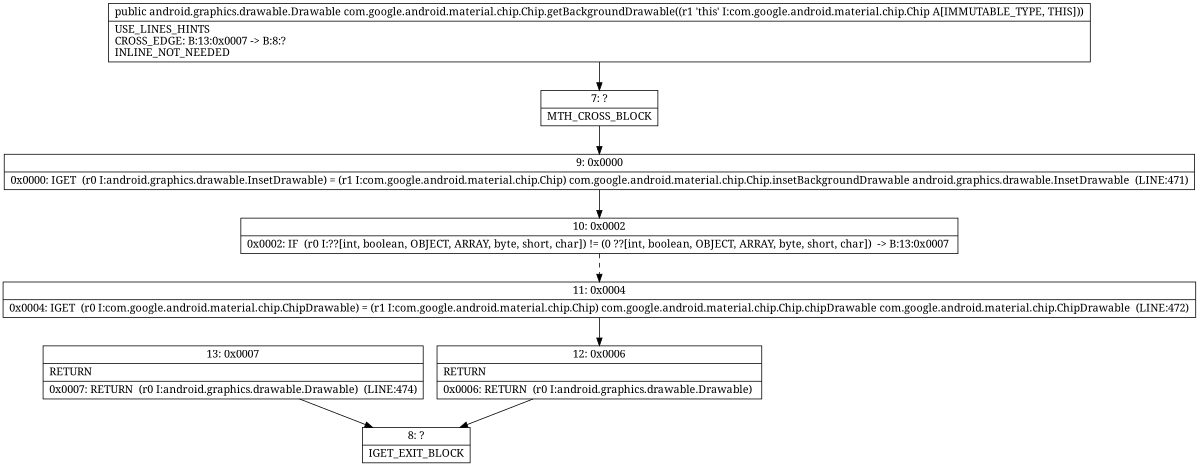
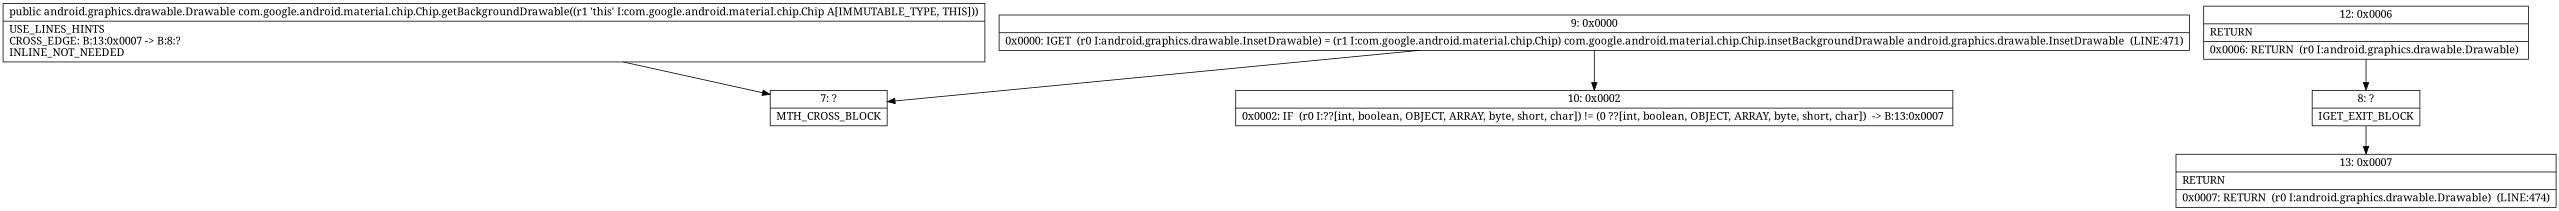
  digraph {
    fontname="Noto Serif"
    node [fontname="Noto Serif" shape=record]
    edge [fontname="Noto Serif"]
    n1 [label="{7\:\ ?|MTH_CROSS_BLOCK\l}"]
    n2 [label="{9\:\ 0x0000|0x0000: IGET  (r0 I:android.graphics.drawable.InsetDrawable) = (r1 I:com.google.android.material.chip.Chip) com.google.android.material.chip.Chip.insetBackgroundDrawable android.graphics.drawable.InsetDrawable  (LINE:471)\l}"]
    n3 [label="{10\:\ 0x0002|0x0002: IF  (r0 I:??[int, boolean, OBJECT, ARRAY, byte, short, char]) != (0 ??[int, boolean, OBJECT, ARRAY, byte, short, char])  \-\> B:13:0x0007 \l}"]
-   n4 [label="{11\:\ 0x0004|0x0004: IGET  (r0 I:com.google.android.material.chip.ChipDrawable) = (r1 I:com.google.android.material.chip.Chip) com.google.android.material.chip.Chip.chipDrawable com.google.android.material.chip.ChipDrawable  (LINE:472)\l}"]
    n5 [label="{12\:\ 0x0006|RETURN\l|0x0006: RETURN  (r0 I:android.graphics.drawable.Drawable) \l}"]
    n6 [label="{13\:\ 0x0007|RETURN\l|0x0007: RETURN  (r0 I:android.graphics.drawable.Drawable)  (LINE:474)\l}"]
    n7 [label="{8\:\ ?|IGET_EXIT_BLOCK\l}"]
    n8 [label="{public android.graphics.drawable.Drawable com.google.android.material.chip.Chip.getBackgroundDrawable((r1 'this' I:com.google.android.material.chip.Chip A[IMMUTABLE_TYPE, THIS]))  | USE_LINES_HINTS\lCROSS_EDGE: B:13:0x0007 \-\> B:8:?\lINLINE_NOT_NEEDED\l}"]
-   n1 -> n2
+   n2 -> n1
    n2 -> n3
-   n3 -> n4 [style=dashed]
-   n4 -> n5
    n5 -> n7
-   n6 -> n7
+   n7 -> n6
    n8 -> n1
  }
